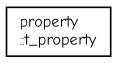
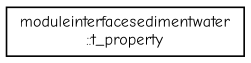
  digraph {
    rankdir=LR
    fontname="Comic Neue"
-   n1 [color=black fillcolor=white fontname="Comic Neue" fontsize=10 height=0.2 label="property\l::t_property" shape=record style=filled width=0.4]
+   n1 [color=black fillcolor=white fontname="Comic Neue" fontsize=10 height=0.2 label="moduleinterfacesedimentwater\l::t_property" shape=record style=filled width=0.4]
  }
